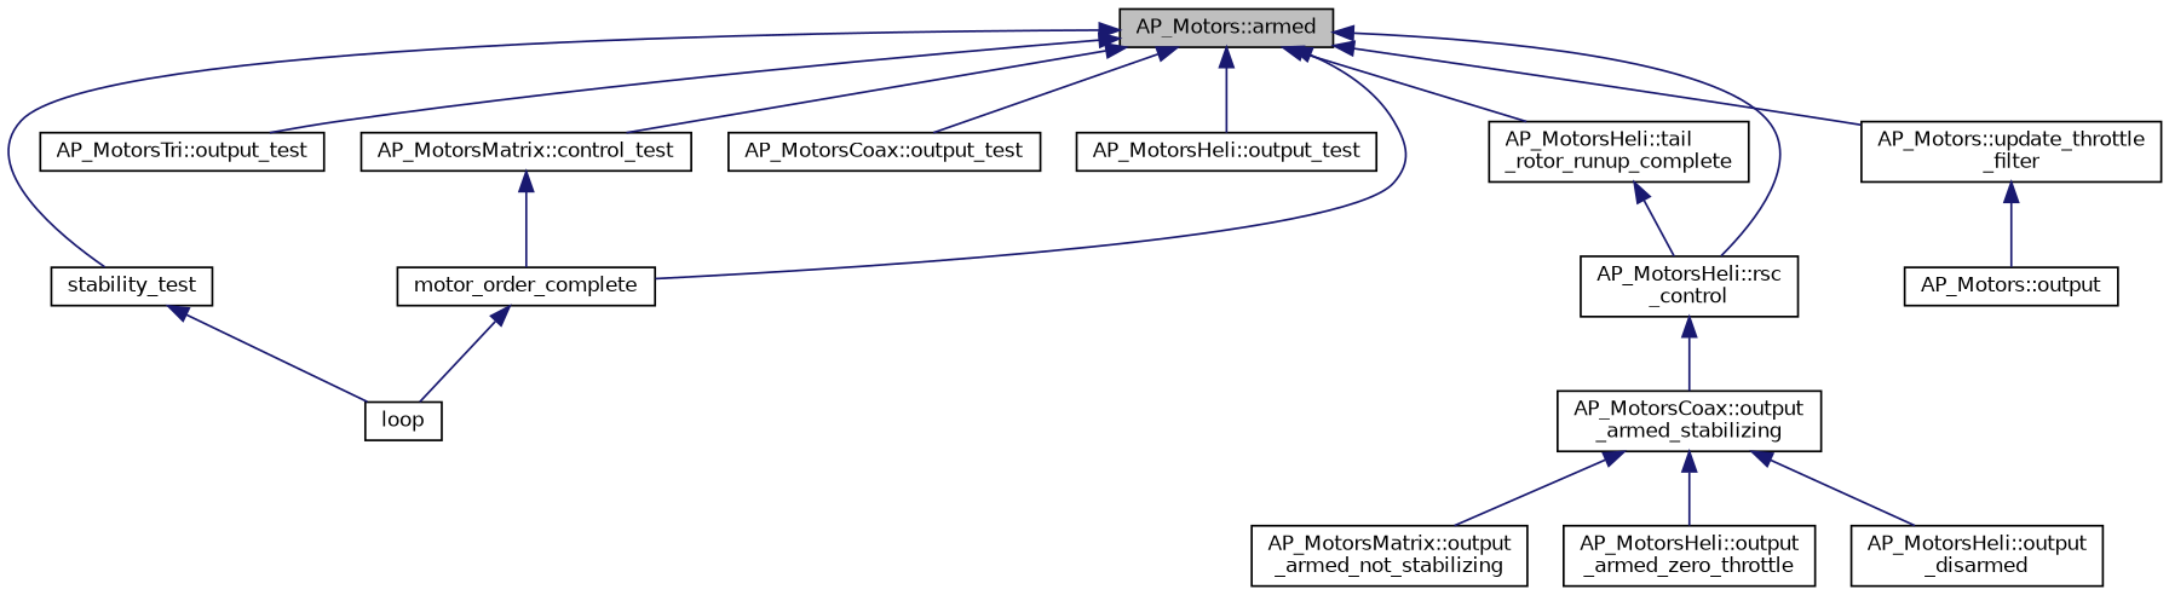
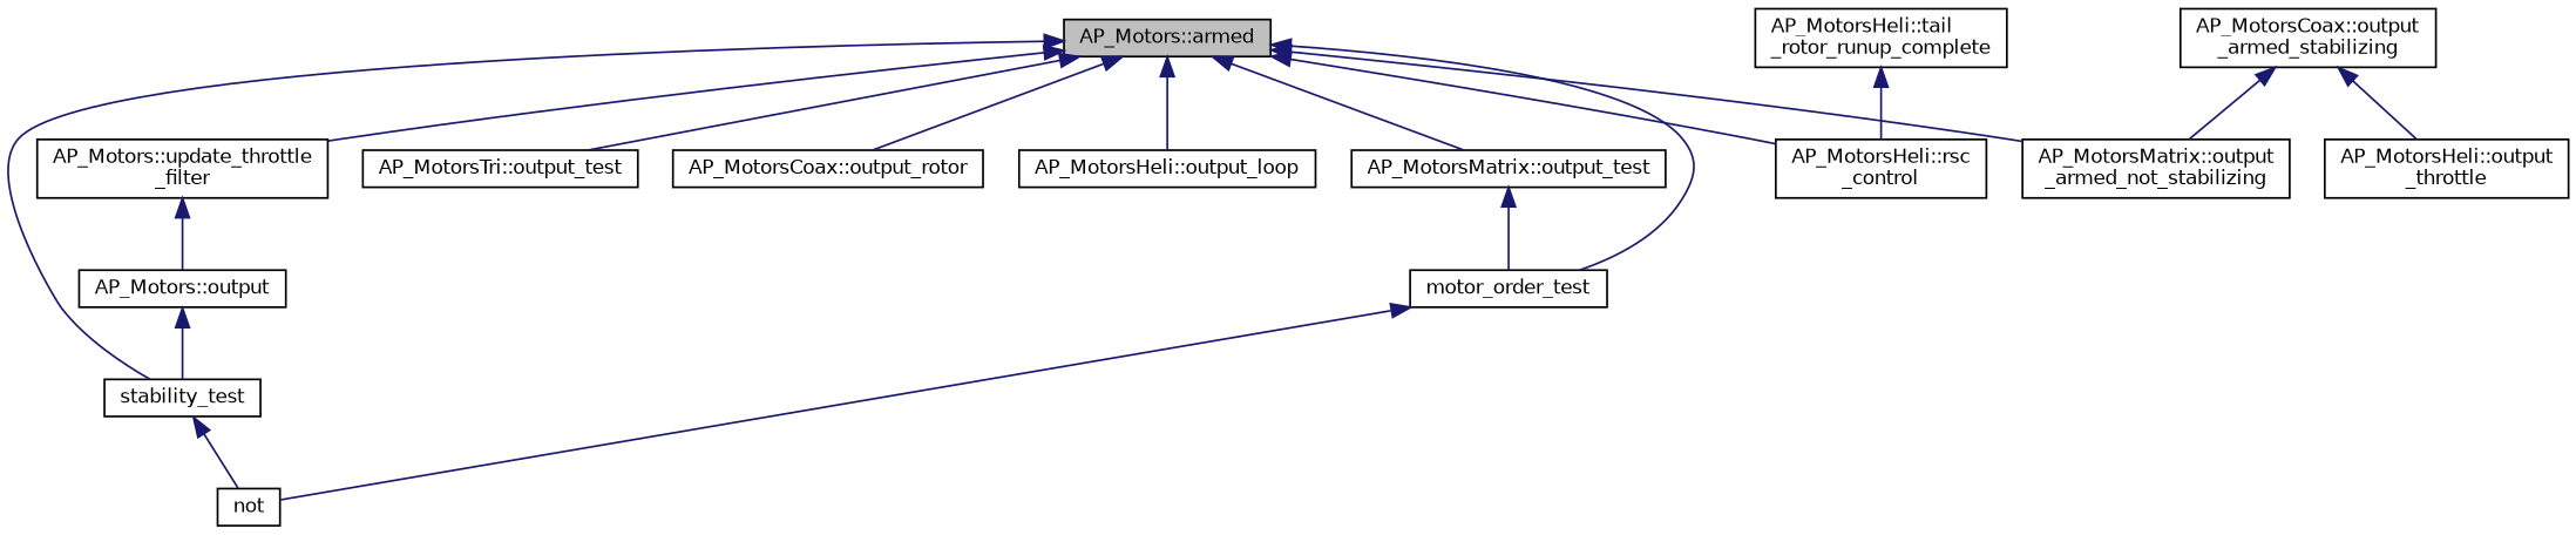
  digraph {
    rankdir=TB
    node [color=black fillcolor=white fontname=Helvetica fontsize=10 shape=record style=filled]
    edge [color=midnightblue dir=back fontname=Helvetica fontsize=10 labelfontname=Helvetica labelfontsize=10 style=solid]
    n1 [fillcolor=grey75 fontcolor=black height=0.2 label="AP_Motors::armed" width=0.4]
-   n2 [height=0.2 label=motor_order_complete width=0.4]
+   n2 [height=0.2 label=motor_order_test width=0.4]
    n3 [height=0.2 label="AP_MotorsTri::output_test" width=0.4]
-   n4 [height=0.2 label="AP_MotorsMatrix::control_test" width=0.4]
-   n5 [height=0.2 label="AP_MotorsCoax::output_test" width=0.4]
-   n6 [height=0.2 label="AP_MotorsHeli::output_test" width=0.4]
+   n4 [height=0.2 label="AP_MotorsMatrix::output_test" width=0.4]
+   n5 [height=0.2 label="AP_MotorsCoax::output_rotor" width=0.4]
+   n6 [height=0.2 label="AP_MotorsHeli::output_loop" width=0.4]
    n7 [height=0.2 label="AP_MotorsHeli::rsc\l_control" width=0.4]
    n8 [height=0.2 label=stability_test width=0.4]
    n9 [height=0.2 label="AP_MotorsHeli::tail\l_rotor_runup_complete" width=0.4]
    n10 [height=0.2 label="AP_Motors::update_throttle\l_filter" width=0.4]
-   n11 [height=0.2 label=loop width=0.4]
+   n11 [height=0.2 label=not width=0.4]
    n12 [height=0.2 label="AP_MotorsCoax::output\l_armed_stabilizing" width=0.4]
    n13 [height=0.2 label="AP_Motors::output" width=0.4]
    n14 [height=0.2 label="AP_MotorsMatrix::output\l_armed_not_stabilizing" width=0.4]
-   n15 [height=0.2 label="AP_MotorsHeli::output\l_armed_zero_throttle" width=0.4]
-   n16 [height=0.2 label="AP_MotorsHeli::output\l_disarmed" width=0.4]
+   n16 [height=0.2 label="AP_MotorsHeli::output\l_throttle" width=0.4]
    n1 -> n2
    n1 -> n3
    n1 -> n4
    n1 -> n5
    n1 -> n6
    n1 -> n7
    n1 -> n8
-   n1 -> n9
+   n1 -> n14
    n1 -> n10
    n2 -> n11
    n4 -> n2
-   n7 -> n12
    n8 -> n11
    n9 -> n7
    n10 -> n13
    n12 -> n14
-   n12 -> n15
    n12 -> n16
+   n13 -> n8
  }
